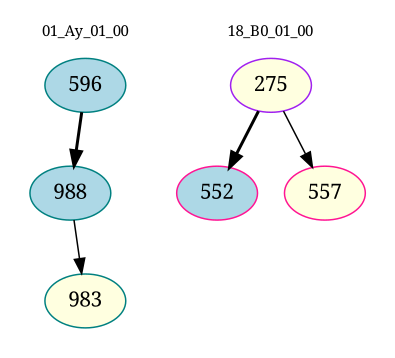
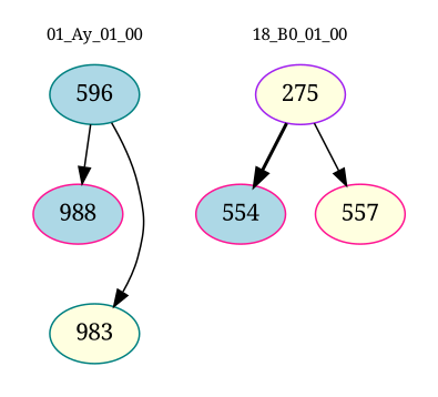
  digraph {
    fontname="Noto Serif"
    node [color=deeppink fillcolor=lightblue fontname="Noto Serif" style=filled]
    edge [color=black fontname="Noto Serif" style=bold]
    n1 [color=teal label=596]
-   n2 [color=teal label=988]
+   n2 [label=988]
    n3 [color=teal fillcolor=lightyellow label=983]
    n4 [color=purple fillcolor=lightyellow label=275]
-   n5 [label=552]
+   n5 [label=554]
    n6 [fillcolor=lightyellow label=557]
    subgraph cluster_1 {
      color=white
      fontsize=10
      label="01_Ay_01_00"
      n1
      n2
      n3
    }
    subgraph cluster_2 {
      color=white
      fontsize=10
      label="18_B0_01_00"
      n4
      n5
      n6
    }
-   n1 -> n2
-   n2 -> n3 [style=solid]
+   n1 -> n2 [style=solid]
+   n1 -> n3 [style=solid]
    n4 -> n5
    n4 -> n6 [style=solid]
  }
